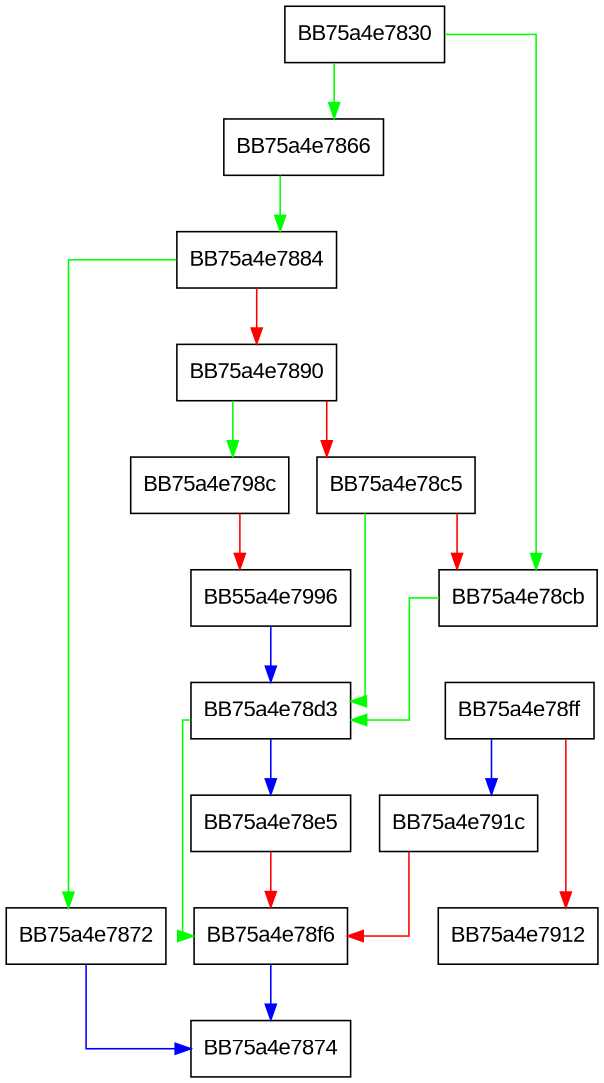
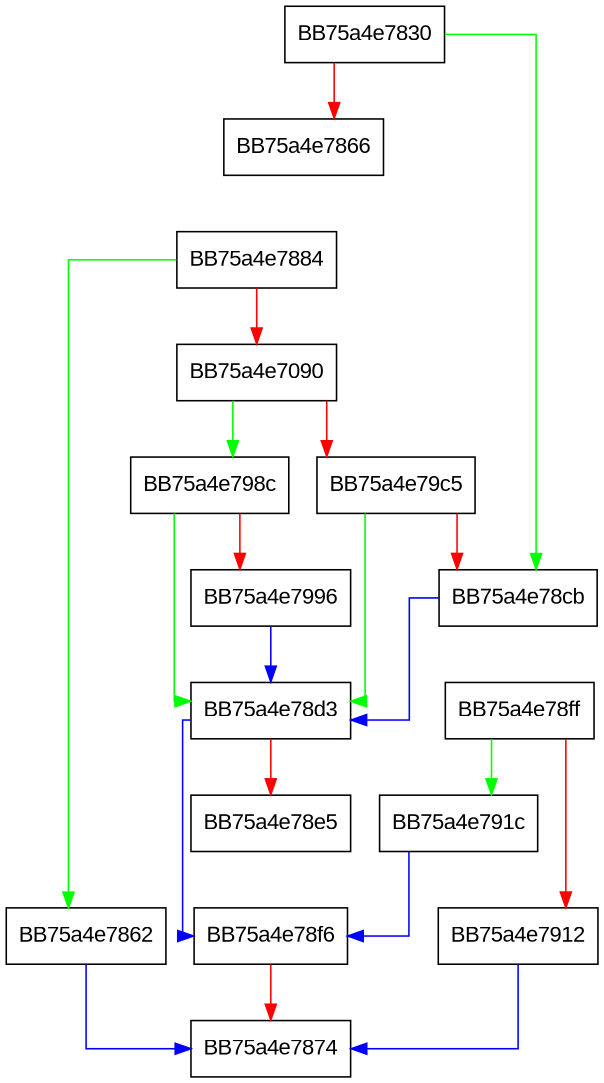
  digraph {
    fontname="Liberation Sans"
    splines=ortho
    node [fontname="Liberation Sans" shape=box]
    edge [color=red fontname="Liberation Sans"]
    BB75a4e7830
    BB75a4e7866
    BB75a4e78cb
    BB75a4e78ff
    BB75a4e791c
    BB75a4e7912
    BB75a4e7884
    BB75a4e78f6
    BB75a4e7874
-   BB75a4e7872
-   BB75a4e7890
+   BB75a4e7872 [label=BB75a4e7862]
+   BB75a4e7890 [label=BB75a4e7090]
    BB75a4e798c
-   BB75a4e78c5
+   BB75a4e78c5 [label=BB75a4e79c5]
    BB75a4e78d3
-   BB75a4e7996 [label=BB55a4e7996]
+   BB75a4e7996
    BB75a4e78e5
-   BB75a4e7830 -> BB75a4e7866 [color=green]
+   BB75a4e7830 -> BB75a4e7866
    BB75a4e7830 -> BB75a4e78cb [color=green]
-   BB75a4e7866 -> BB75a4e7884 [color=green]
-   BB75a4e78cb -> BB75a4e78d3 [color=green]
-   BB75a4e78ff -> BB75a4e791c [color=blue]
+   BB75a4e78cb -> BB75a4e78d3 [color=blue]
+   BB75a4e78ff -> BB75a4e791c [color=green]
    BB75a4e78ff -> BB75a4e7912
-   BB75a4e791c -> BB75a4e78f6
+   BB75a4e791c -> BB75a4e78f6 [color=blue]
+   BB75a4e7912 -> BB75a4e7874 [color=blue]
    BB75a4e7884 -> BB75a4e7872 [color=green]
    BB75a4e7884 -> BB75a4e7890
-   BB75a4e78f6 -> BB75a4e7874 [color=blue]
+   BB75a4e78f6 -> BB75a4e7874
    BB75a4e7872 -> BB75a4e7874 [color=blue]
    BB75a4e7890 -> BB75a4e798c [color=green]
    BB75a4e7890 -> BB75a4e78c5
+   BB75a4e798c -> BB75a4e78d3 [color=green]
    BB75a4e798c -> BB75a4e7996
    BB75a4e78c5 -> BB75a4e78cb
    BB75a4e78c5 -> BB75a4e78d3 [color=green]
-   BB75a4e78d3 -> BB75a4e78f6 [color=green]
-   BB75a4e78d3 -> BB75a4e78e5 [color=blue]
+   BB75a4e78d3 -> BB75a4e78f6 [color=blue]
+   BB75a4e78d3 -> BB75a4e78e5
    BB75a4e7996 -> BB75a4e78d3 [color=blue]
-   BB75a4e78e5 -> BB75a4e78f6
  }
